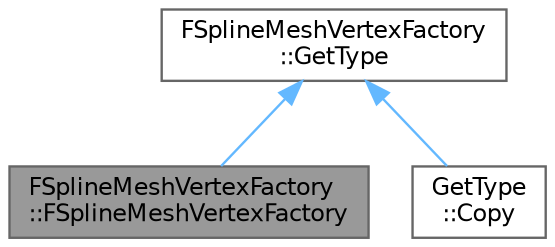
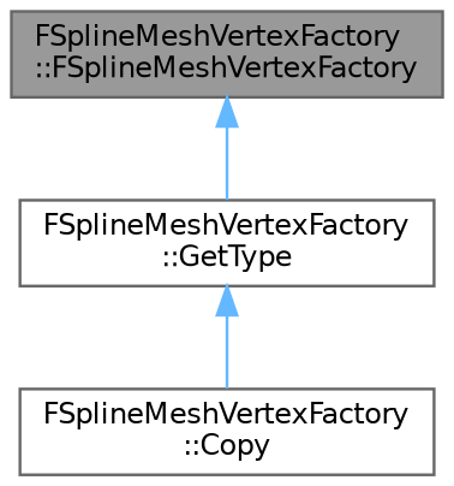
  digraph {
    rankdir=TB
    node [color=grey40 fillcolor=white fontname=Helvetica fontsize=10 shape=box style=filled]
    edge [color=steelblue1 dir=back fontname=Helvetica fontsize=10 labelfontname=Helvetica labelfontsize=10 style=solid]
    n1 [color=gray40 fillcolor=grey60 fontcolor=black height=0.2 label="FSplineMeshVertexFactory\l::FSplineMeshVertexFactory" width=0.4]
    n2 [height=0.2 label="FSplineMeshVertexFactory\l::GetType" width=0.4]
-   n3 [height=0.2 label="GetType\l::Copy" width=0.4]
-   n2 -> n1
+   n3 [height=0.2 label="FSplineMeshVertexFactory\l::Copy" width=0.4]
+   n1 -> n2
    n2 -> n3
  }
